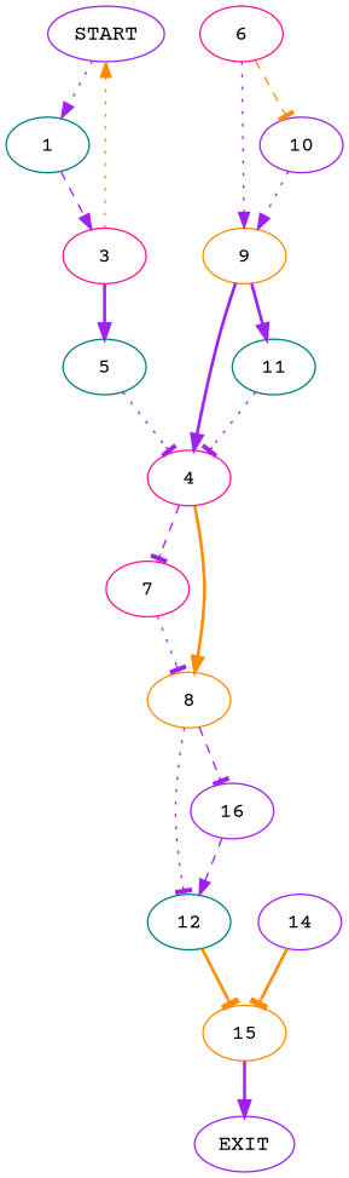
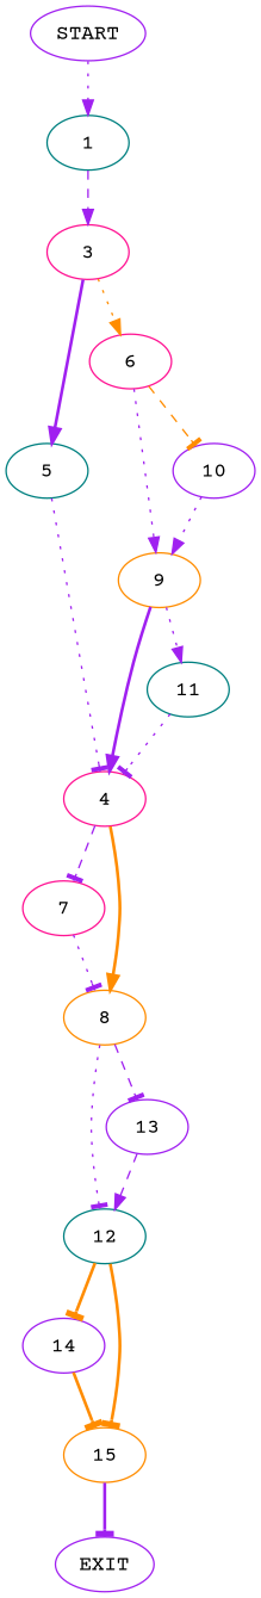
  digraph {
    fontname="Courier Prime"
    node [color=purple fontname="Courier Prime"]
    edge [arrowhead=tee color=purple fontname="Courier Prime" style=dotted]
    n1 [label=START]
    1 [color=teal]
    3 [color=deeppink]
    n4 [label=EXIT]
    5 [color=teal]
    6 [color=deeppink]
    4 [color=deeppink]
    7 [color=deeppink]
    8 [color=darkorange]
    9 [color=darkorange]
    10
    12 [color=teal]
-   13 [label=16]
+   13
    11 [color=teal]
    14
    15 [color=darkorange]
    n1 -> 1 [arrowhead=normal]
    1 -> 3 [arrowhead=normal style=dashed]
    3 -> 5 [arrowhead=normal style=bold]
-   3 -> n1 [arrowhead=normal color=darkorange]
+   3 -> 6 [arrowhead=normal color=darkorange]
    5 -> 4
    6 -> 9 [arrowhead=normal]
    6 -> 10 [color=darkorange style=dashed]
    4 -> 7 [style=dashed]
    4 -> 8 [arrowhead=normal color=darkorange style=bold]
    7 -> 8
    8 -> 12
    8 -> 13 [style=dashed]
    9 -> 4 [arrowhead=normal style=bold]
-   9 -> 11 [arrowhead=normal style=bold]
+   9 -> 11 [arrowhead=normal]
    10 -> 9 [arrowhead=normal]
+   12 -> 14 [color=darkorange style=bold]
    12 -> 15 [color=darkorange style=bold]
    13 -> 12 [arrowhead=normal style=dashed]
    11 -> 4
    14 -> 15 [color=darkorange style=bold]
-   15 -> n4 [arrowhead=normal style=bold]
+   15 -> n4 [style=bold]
  }
